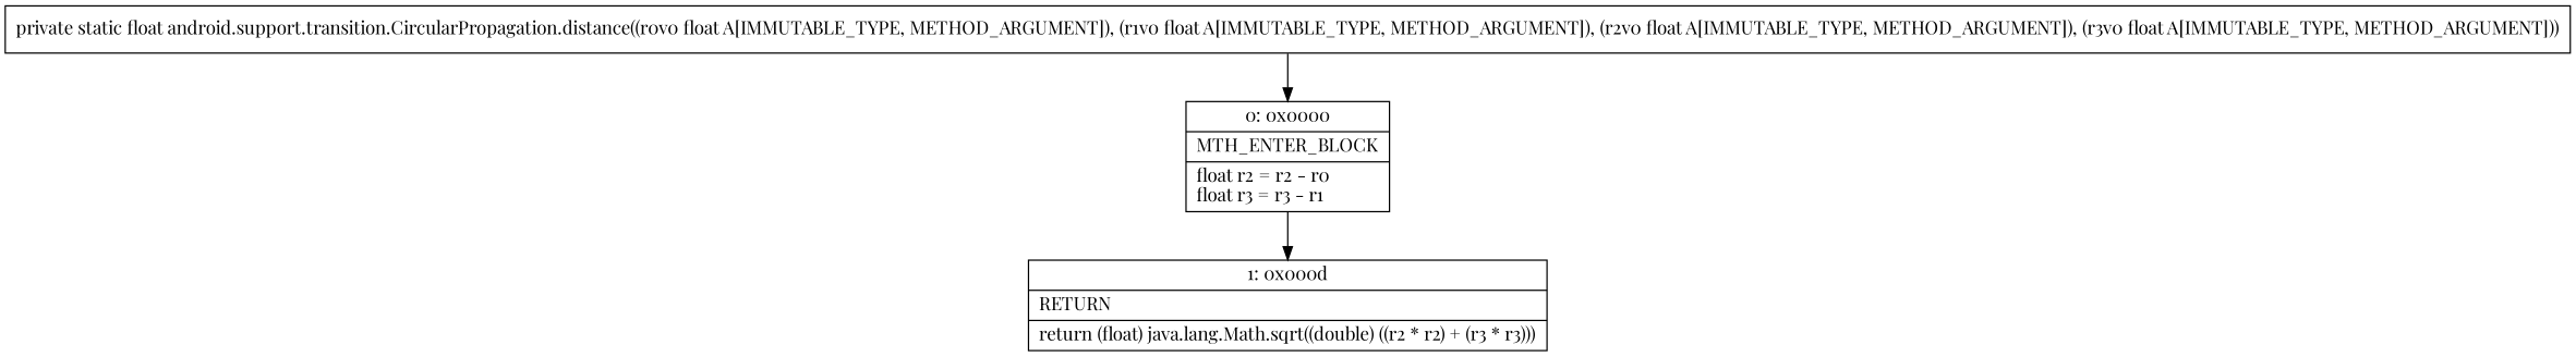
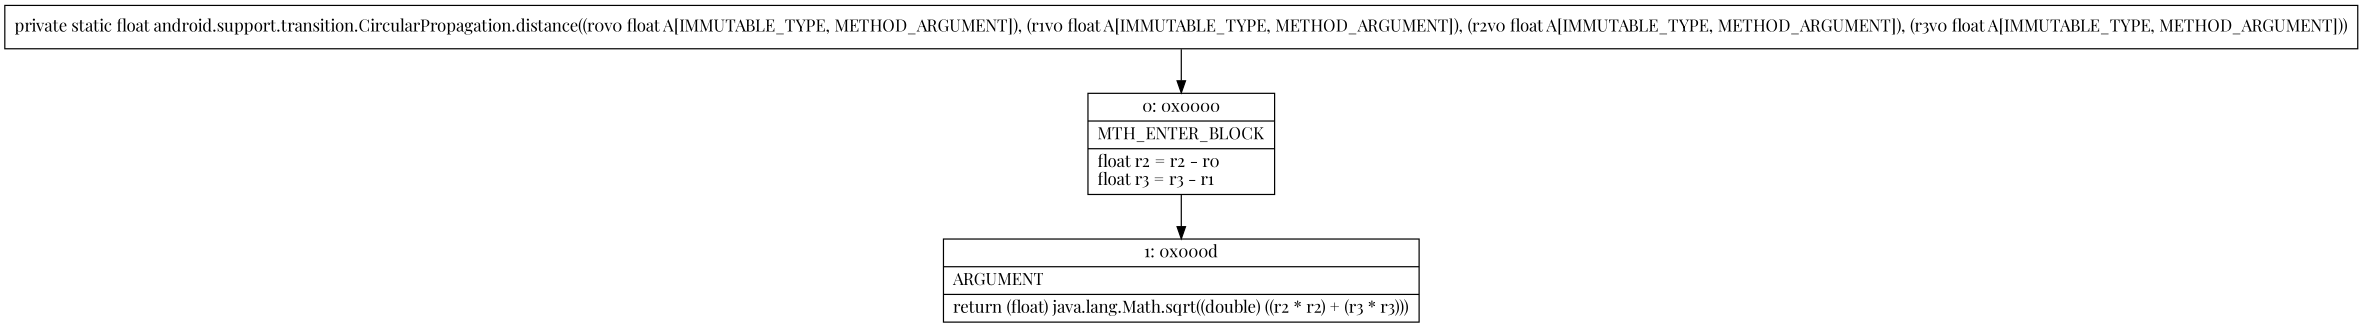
  digraph {
    fontname="Playfair Display"
    node [shape=record fontname="Playfair Display"]
    edge [fontname="Playfair Display"]
    n1 [label="{0\:\ 0x0000|MTH_ENTER_BLOCK\l|float r2 = r2 \- r0\lfloat r3 = r3 \- r1\l}"]
-   n2 [label="{1\:\ 0x000d|RETURN\l|return (float) java.lang.Math.sqrt((double) ((r2 * r2) + (r3 * r3)))\l}"]
+   n2 [label="{1\:\ 0x000d|ARGUMENT\l|return (float) java.lang.Math.sqrt((double) ((r2 * r2) + (r3 * r3)))\l}"]
    n3 [label="{private static float android.support.transition.CircularPropagation.distance((r0v0 float A[IMMUTABLE_TYPE, METHOD_ARGUMENT]), (r1v0 float A[IMMUTABLE_TYPE, METHOD_ARGUMENT]), (r2v0 float A[IMMUTABLE_TYPE, METHOD_ARGUMENT]), (r3v0 float A[IMMUTABLE_TYPE, METHOD_ARGUMENT])) }"]
    n1 -> n2
    n3 -> n1
  }
